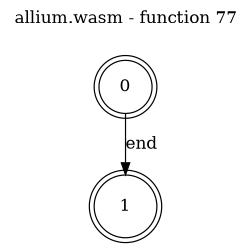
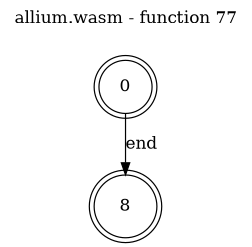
  digraph {
    label="allium.wasm - function 77"
    labelfontcolor=black
    labelfontname=Helvetica
    labelfontsize=16
    labelloc=t
    node [shape=doublecircle]
    0
-   1
+   1 [label=8]
    0 -> 1 [label=end]
  }
